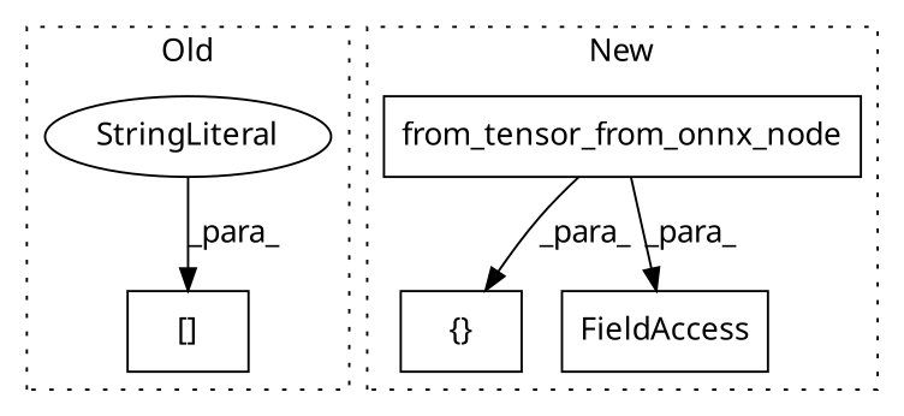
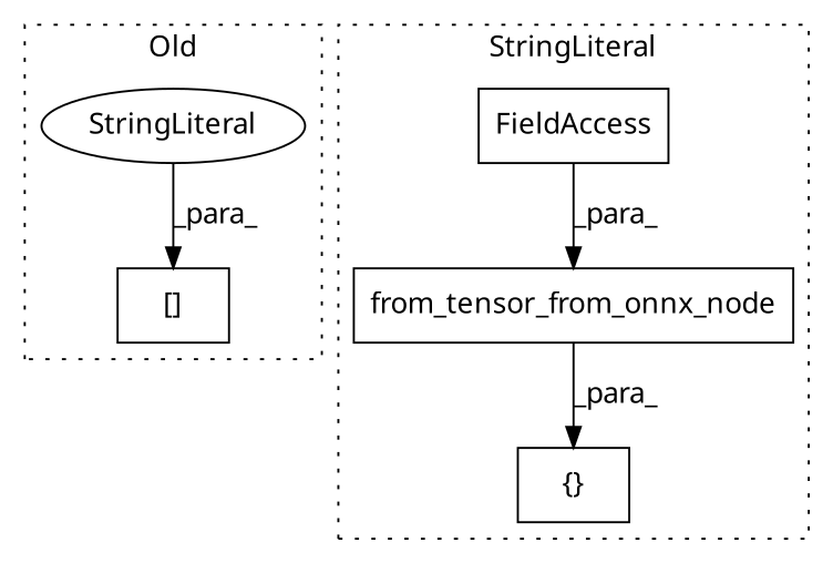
  digraph {
    fontname="Noto Sans"
    node [fontname="Noto Sans" shape=box]
    edge [fontname="Noto Sans"]
    n1 [a=2 l="6,1" label="[]" s="1501,1517"]
    n2 [a=45 l=10 label=StringLiteral s=1507 shape=ellipse]
    n3 [a=32 l="27,1" label=from_tensor_from_onnx_node s="3137,3217"]
    n4 [a=4 l="1,1" label="{}" s="3132,3218"]
    n5 [a=22 l=6 label=FieldAccess s=3211]
    subgraph cluster_1 {
      label=Old
      style=dotted
      n1
      n2
    }
    subgraph cluster_2 {
-     label=New
+     label=StringLiteral
      style=dotted
      n3
      n4
      n5
    }
    n2 -> n1 [label=_para_]
    n3 -> n4 [label=_para_]
-   n3 -> n5 [label=_para_]
+   n5 -> n3 [label=_para_]
  }
